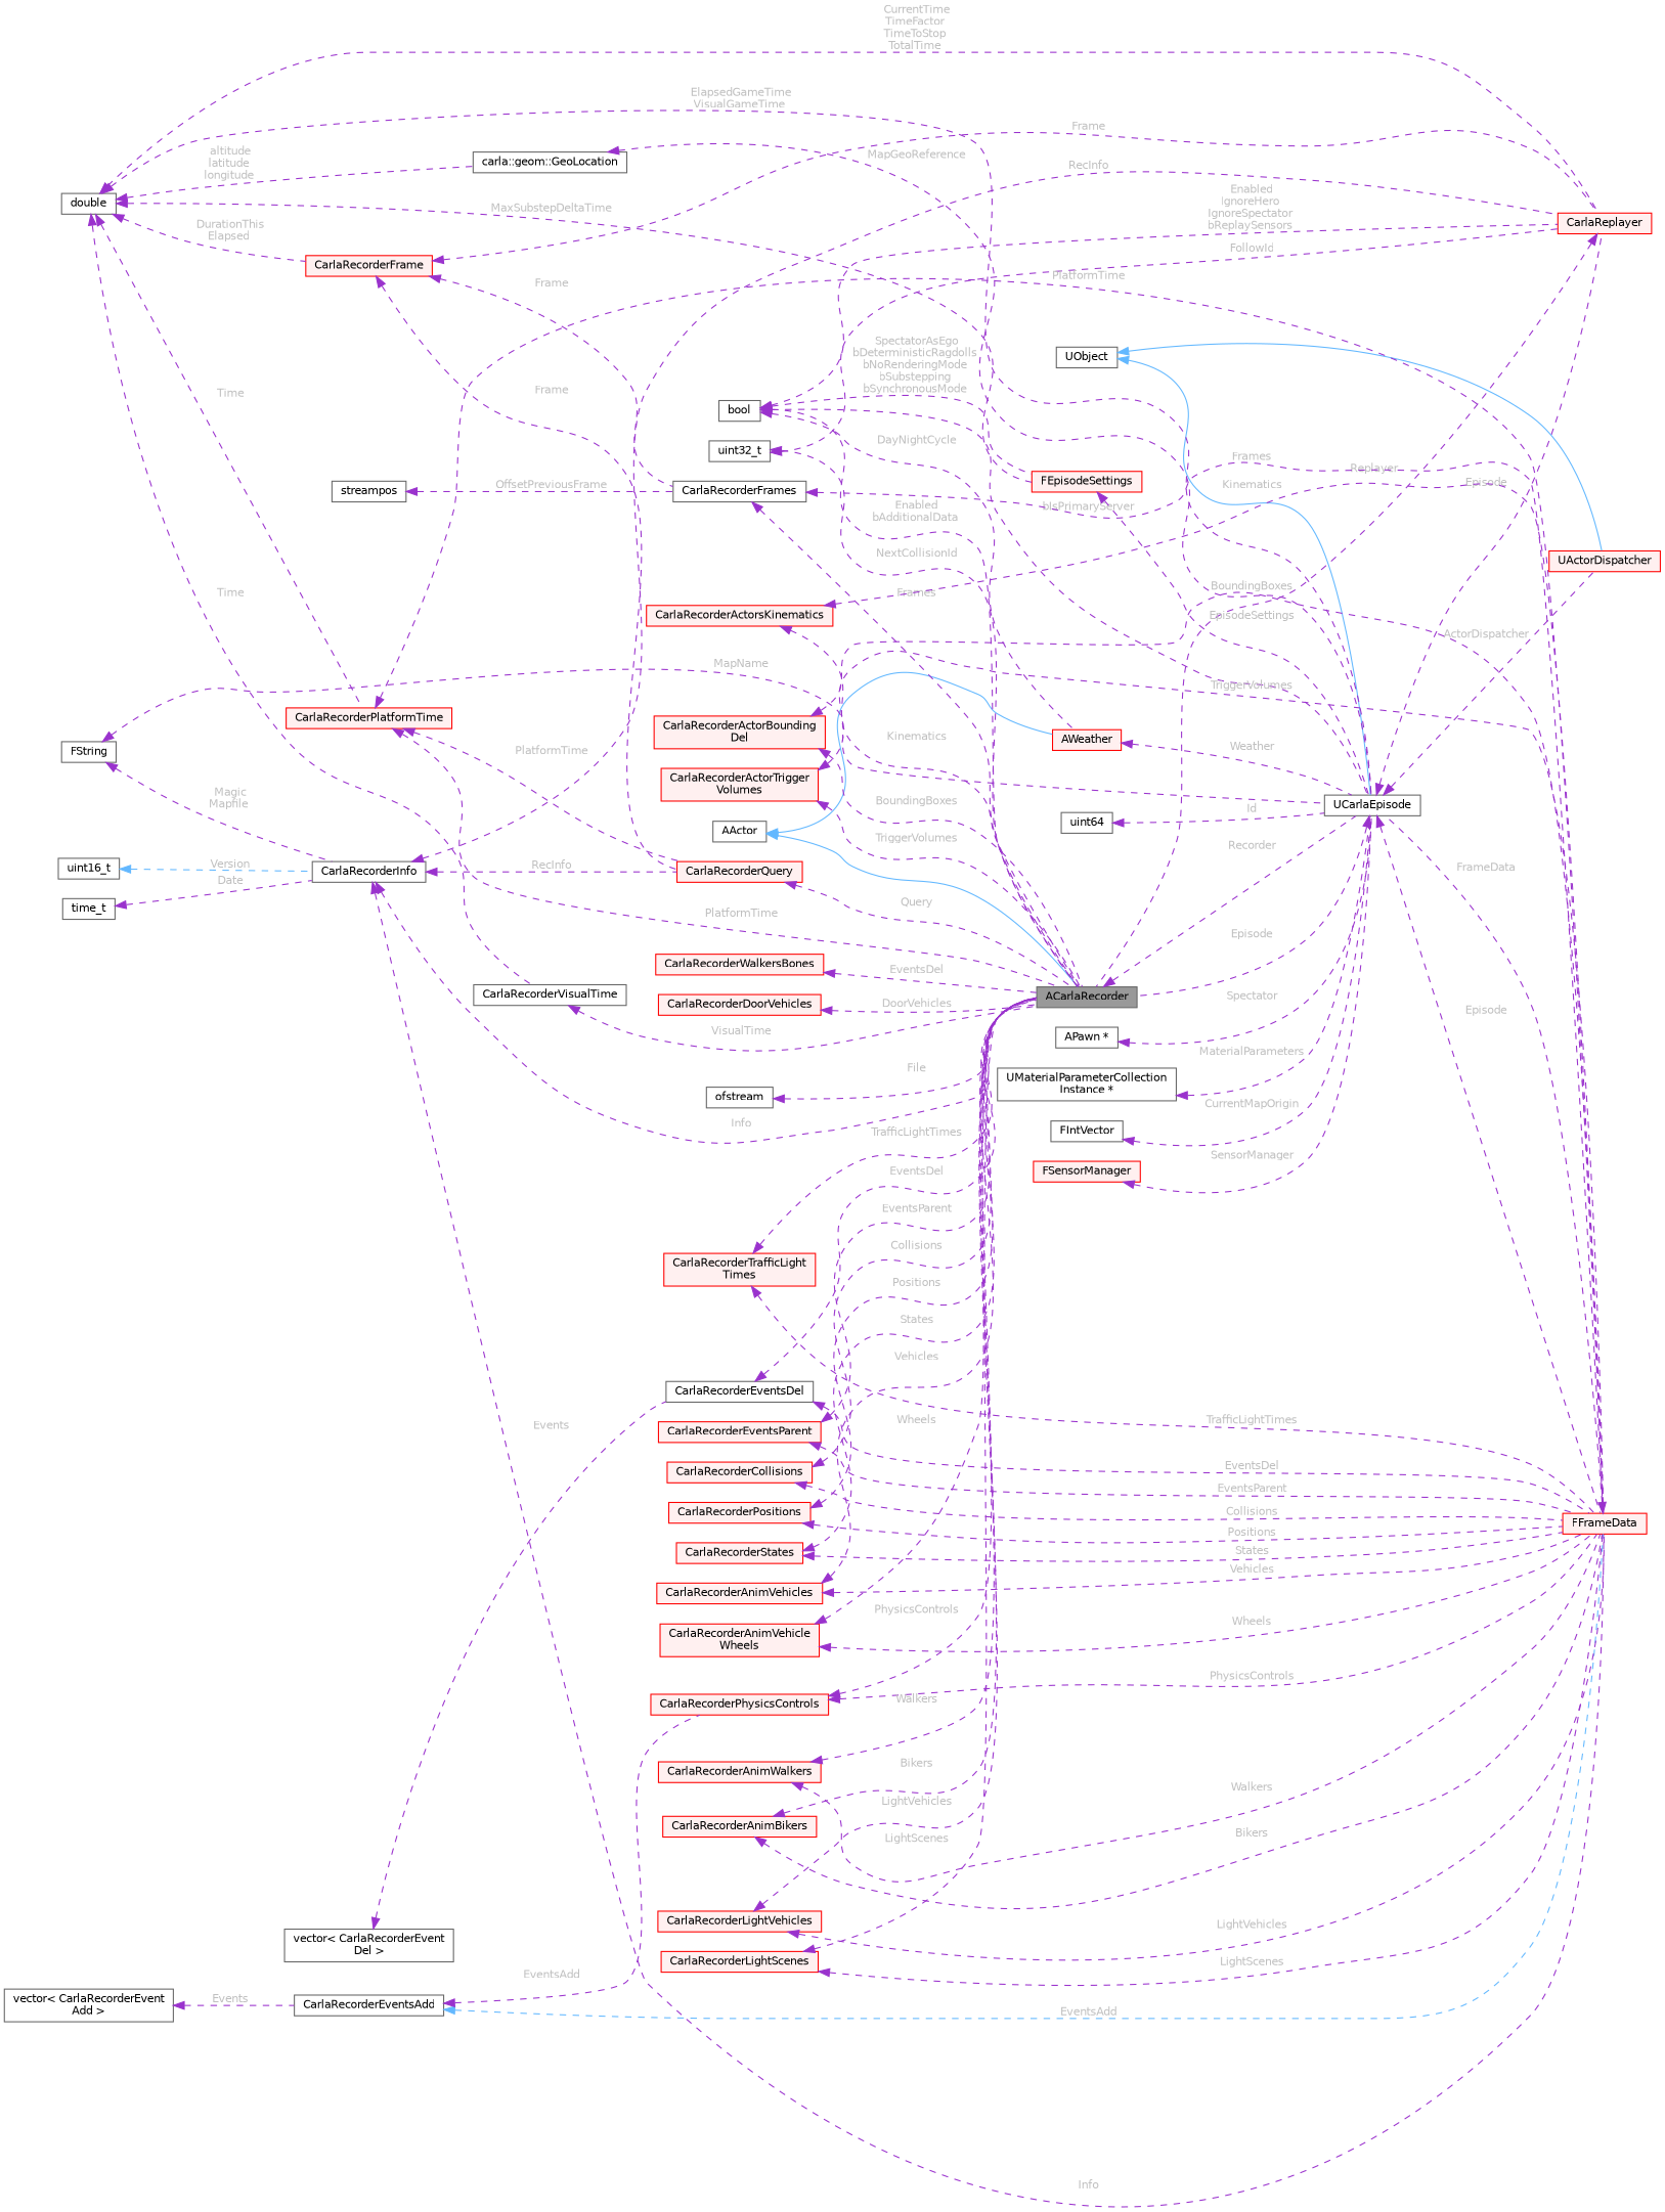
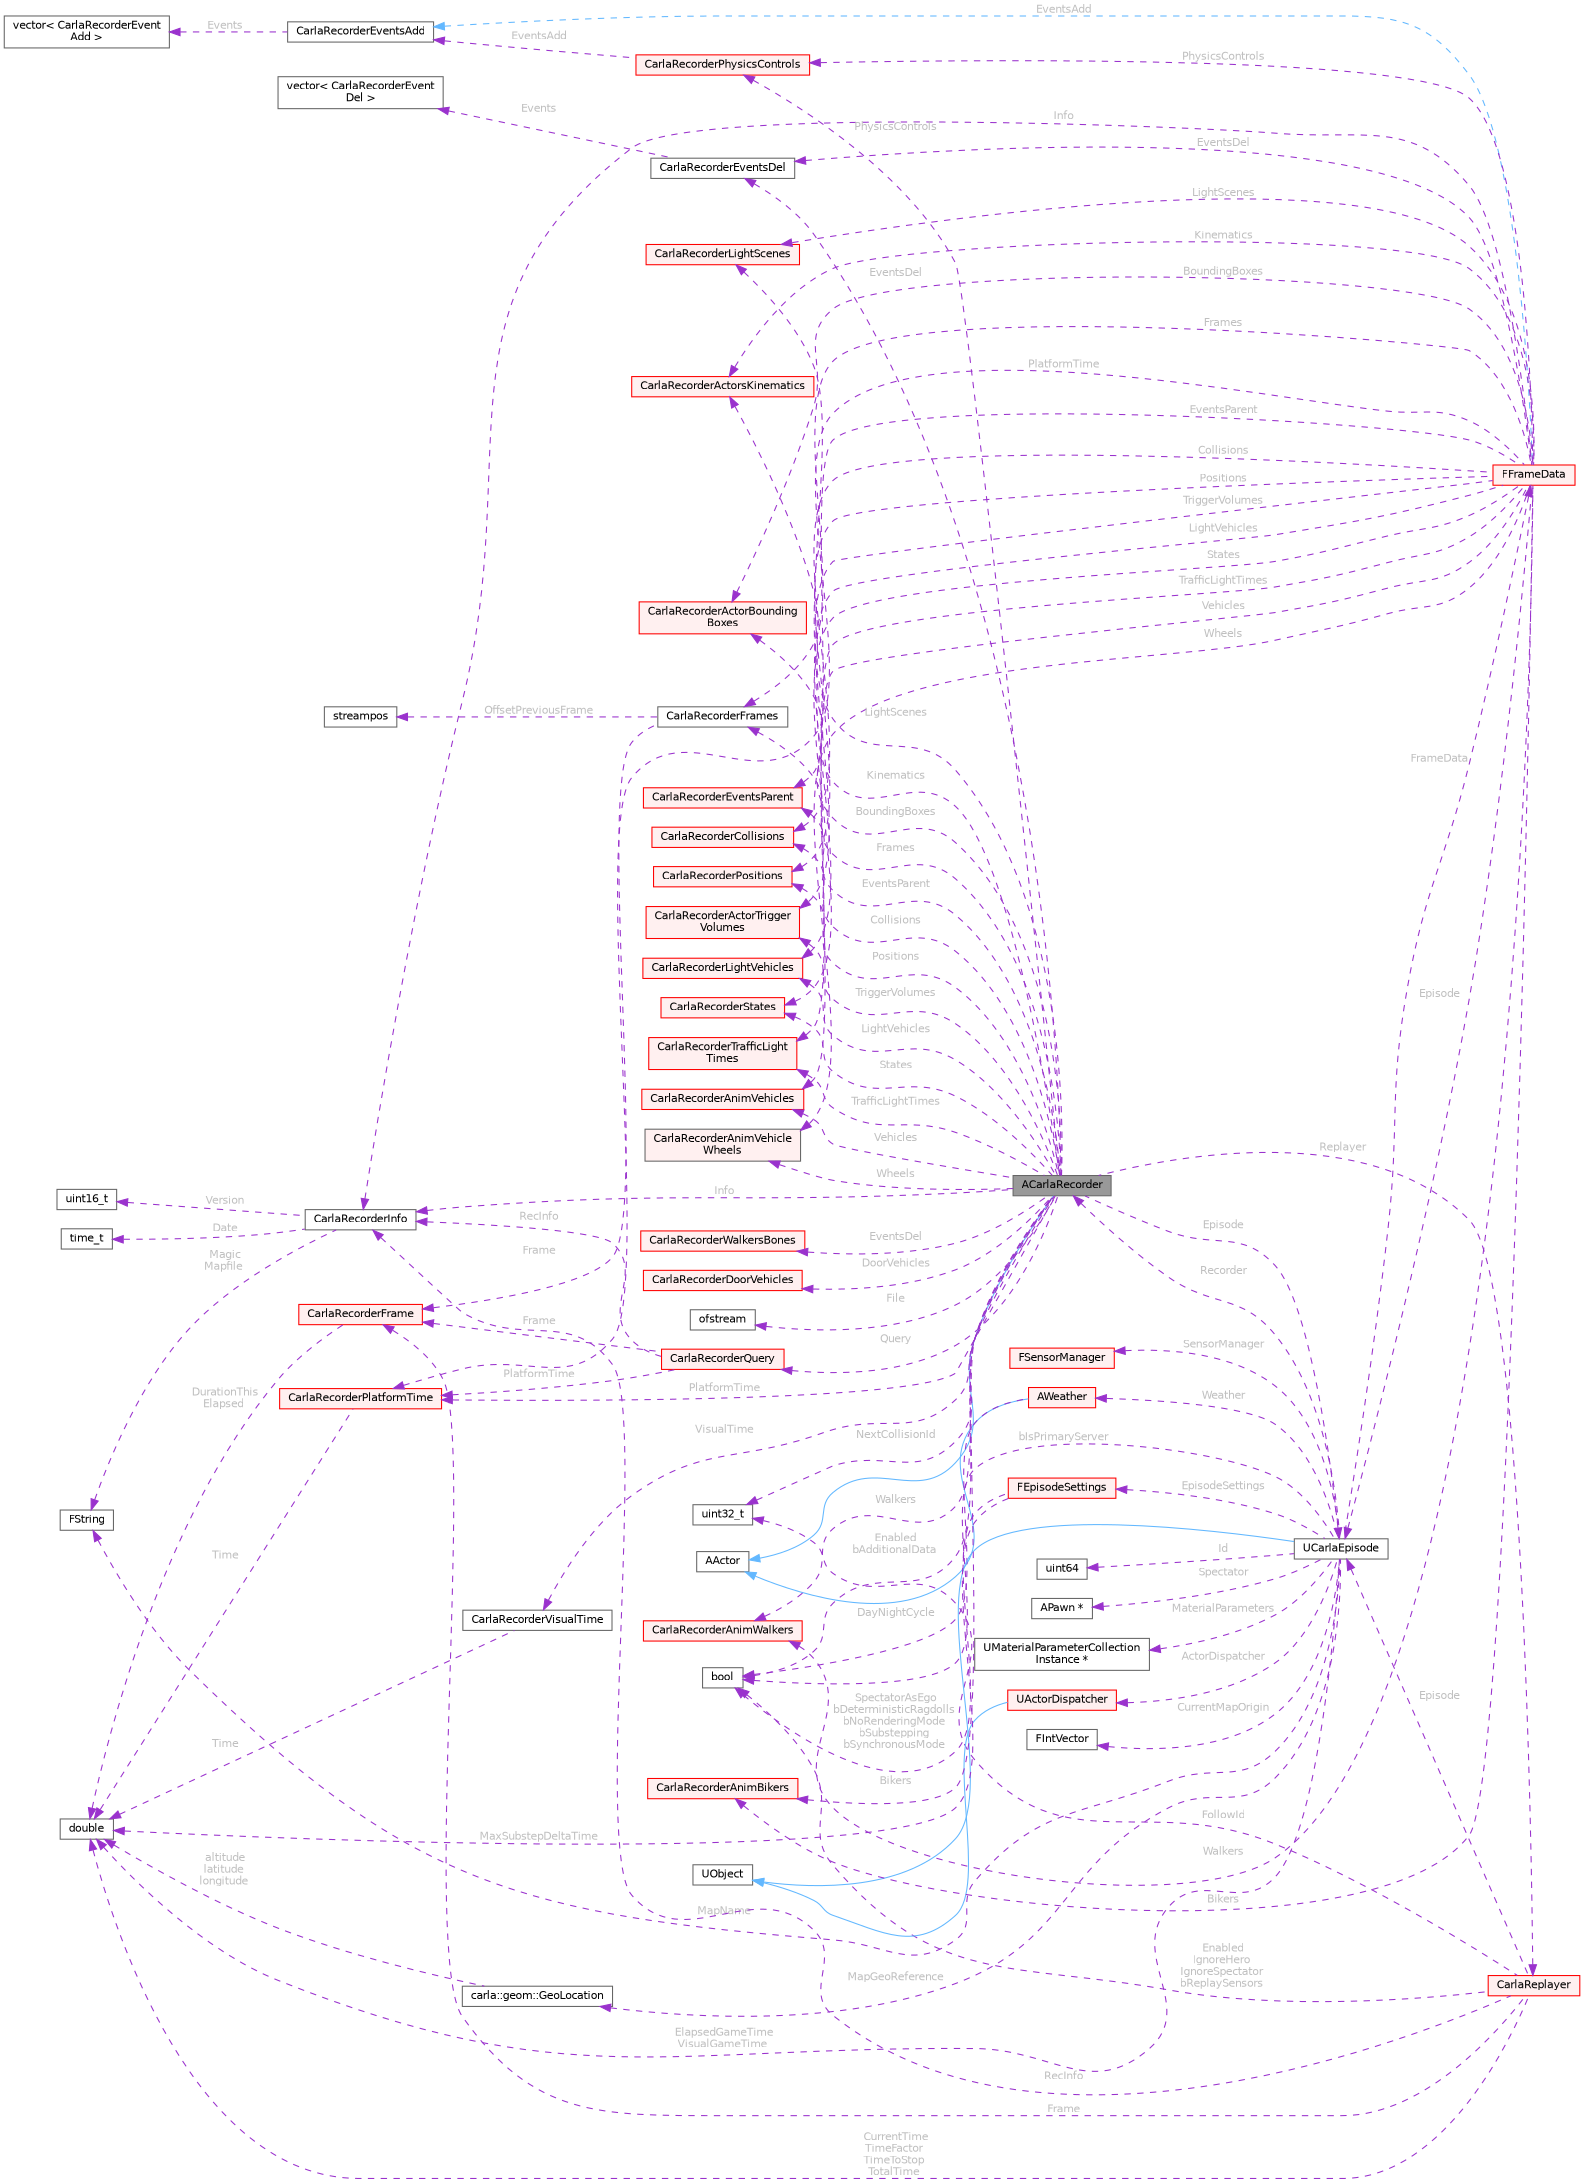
  digraph {
    rankdir=LR
    node [color=red fillcolor="#FFF0F0" fontname=Helvetica fontsize=10 shape=box style=filled]
    edge [color=darkorchid3 dir=back fontcolor=grey fontname=Helvetica fontsize=10 labelfontname=Helvetica labelfontsize=10 style=dashed]
    n1 [color=gray40 fillcolor=grey60 fontcolor=black height=0.2 label=ACarlaRecorder width=0.4]
    n2 [color=gray40 fillcolor=white height=0.2 label=UCarlaEpisode width=0.4]
    n3 [height=0.2 label=CarlaReplayer width=0.4]
    n4 [height=0.2 label=FFrameData width=0.4]
    n5 [color=gray40 fillcolor=white height=0.2 label=AActor width=0.4]
    n6 [height=0.2 label=AWeather width=0.4]
    n7 [color=gray40 fillcolor=white height=0.2 label=bool width=0.4]
    n8 [height=0.2 label=FEpisodeSettings width=0.4]
    n9 [color=gray40 fillcolor=white height=0.2 label=uint32_t width=0.4]
    n10 [color=gray40 fillcolor=white height=0.2 label=ofstream width=0.4]
    n11 [color=gray40 fillcolor=white height=0.2 label=UObject width=0.4]
    n12 [height=0.2 label=UActorDispatcher width=0.4]
    n13 [color=gray40 fillcolor=white height=0.2 label=uint64 width=0.4]
    n14 [color=gray40 fillcolor=white height=0.2 label=double width=0.4]
    n15 [color=gray40 fillcolor=white height=0.2 label="carla::geom::GeoLocation" width=0.4]
    n16 [height=0.2 label=CarlaRecorderFrame width=0.4]
    n17 [height=0.2 label=CarlaRecorderPlatformTime width=0.4]
    n18 [color=gray40 fillcolor=white height=0.2 label=CarlaRecorderVisualTime width=0.4]
    n19 [height=0.2 label=CarlaRecorderQuery width=0.4]
    n20 [color=gray40 fillcolor=white height=0.2 label=CarlaRecorderFrames width=0.4]
    n21 [color=gray40 fillcolor=white height=0.2 label=FString width=0.4]
    n22 [color=gray40 fillcolor=white height=0.2 label=CarlaRecorderInfo width=0.4]
    n23 [color=gray40 fillcolor=white height=0.2 label="APawn *" width=0.4]
    n24 [color=gray40 fillcolor=white height=0.2 label="UMaterialParameterCollection\lInstance *" width=0.4]
    n25 [color=gray40 fillcolor=white height=0.2 label=FIntVector width=0.4]
    n26 [color=gray40 fillcolor=white height=0.2 label=uint16_t width=0.4]
    n27 [color=gray40 fillcolor=white height=0.2 label=time_t width=0.4]
    n28 [color=gray40 fillcolor=white height=0.2 label=streampos width=0.4]
    n29 [color=gray40 fillcolor=white height=0.2 label=CarlaRecorderEventsAdd width=0.4]
    n30 [height=0.2 label=CarlaRecorderPhysicsControls width=0.4]
    n31 [color=gray40 fillcolor=white height=0.2 label="vector\< CarlaRecorderEvent\lAdd \>" width=0.4]
    n32 [color=gray40 fillcolor=white height=0.2 label=CarlaRecorderEventsDel width=0.4]
    n33 [color=gray40 fillcolor=white height=0.2 label="vector\< CarlaRecorderEvent\lDel \>" width=0.4]
    n34 [height=0.2 label=CarlaRecorderEventsParent width=0.4]
    n35 [height=0.2 label=CarlaRecorderCollisions width=0.4]
    n36 [height=0.2 label=CarlaRecorderPositions width=0.4]
    n37 [height=0.2 label=CarlaRecorderStates width=0.4]
    n38 [height=0.2 label=CarlaRecorderAnimVehicles width=0.4]
-   n39 [height=0.2 label="CarlaRecorderAnimVehicle\lWheels" width=0.4]
+   n39 [color=gray40 height=0.2 label="CarlaRecorderAnimVehicle\lWheels" width=0.4]
    n40 [height=0.2 label=CarlaRecorderAnimWalkers width=0.4]
    n41 [height=0.2 label=CarlaRecorderAnimBikers width=0.4]
    n42 [height=0.2 label=CarlaRecorderLightVehicles width=0.4]
    n43 [height=0.2 label=CarlaRecorderLightScenes width=0.4]
    n44 [height=0.2 label=CarlaRecorderActorsKinematics width=0.4]
-   n45 [height=0.2 label="CarlaRecorderActorBounding\lDel" width=0.4]
+   n45 [height=0.2 label="CarlaRecorderActorBounding\lBoxes" width=0.4]
    n46 [height=0.2 label="CarlaRecorderActorTrigger\lVolumes" width=0.4]
    n47 [height=0.2 label="CarlaRecorderTrafficLight\lTimes" width=0.4]
    n48 [height=0.2 label=FSensorManager width=0.4]
    n49 [height=0.2 label=CarlaRecorderWalkersBones width=0.4]
    n50 [height=0.2 label=CarlaRecorderDoorVehicles width=0.4]
    n1 -> n2 [label=" Recorder"]
    n2 -> n1 [label=" Episode"]
    n2 -> n3 [label=" Episode"]
    n2 -> n4 [label=" Episode"]
    n3 -> n1 [label=" Replayer"]
    n4 -> n2 [label=" FrameData"]
    n5 -> n1 [color=steelblue1 style=solid fontcolor=""]
    n5 -> n6 [color=steelblue1 style=solid fontcolor=""]
    n6 -> n2 [label=" Weather"]
    n7 -> n1 [label=" Enabled\nbAdditionalData"]
    n7 -> n2 [label=" bIsPrimaryServer"]
    n7 -> n3 [label=" Enabled\nIgnoreHero\nIgnoreSpectator\nbReplaySensors"]
    n7 -> n6 [label=" DayNightCycle"]
    n7 -> n8 [label=" SpectatorAsEgo\nbDeterministicRagdolls\nbNoRenderingMode\nbSubstepping\nbSynchronousMode"]
    n8 -> n2 [label=" EpisodeSettings"]
    n9 -> n1 [label=" NextCollisionId"]
    n9 -> n3 [label=" FollowId"]
    n10 -> n1 [label=" File"]
    n11 -> n2 [color=steelblue1 style=solid fontcolor=""]
    n11 -> n12 [color=steelblue1 style=solid fontcolor=""]
-   n2 -> n12 [label=" ActorDispatcher"]
+   n12 -> n2 [label=" ActorDispatcher"]
    n13 -> n2 [label=" Id"]
    n14 -> n2 [label=" ElapsedGameTime\nVisualGameTime"]
    n14 -> n3 [label=" CurrentTime\nTimeFactor\nTimeToStop\nTotalTime"]
    n14 -> n8 [label=" MaxSubstepDeltaTime"]
    n14 -> n15 [label=" altitude\nlatitude\nlongitude"]
    n14 -> n16 [label=" DurationThis\nElapsed"]
    n14 -> n17 [label=" Time"]
    n14 -> n18 [label=" Time"]
    n15 -> n2 [label=" MapGeoReference"]
    n16 -> n3 [label=" Frame"]
    n16 -> n19 [label=" Frame"]
    n16 -> n20 [label=" Frame"]
    n17 -> n1 [label=" PlatformTime"]
    n17 -> n4 [label=" PlatformTime"]
    n17 -> n19 [label=" PlatformTime"]
    n18 -> n1 [label=" VisualTime"]
    n19 -> n1 [label=" Query"]
    n20 -> n1 [label=" Frames"]
    n20 -> n4 [label=" Frames"]
    n21 -> n2 [label=" MapName"]
    n21 -> n22 [label=" Magic\nMapfile"]
    n22 -> n1 [label=" Info"]
    n22 -> n3 [label=" RecInfo"]
    n22 -> n4 [label=" Info"]
    n22 -> n19 [label=" RecInfo"]
    n23 -> n2 [label=" Spectator"]
    n24 -> n2 [label=" MaterialParameters"]
    n25 -> n2 [label=" CurrentMapOrigin"]
-   n26 -> n22 [color=steelblue1 label=" Version"]
+   n26 -> n22 [label=" Version"]
    n27 -> n22 [label=" Date"]
    n28 -> n20 [label=" OffsetPreviousFrame"]
    n29 -> n4 [color=steelblue1 label=" EventsAdd"]
    n29 -> n30 [label=" EventsAdd"]
    n30 -> n1 [label=" PhysicsControls"]
    n30 -> n4 [label=" PhysicsControls"]
    n31 -> n29 [label=" Events"]
    n32 -> n1 [label=" EventsDel"]
    n32 -> n4 [label=" EventsDel"]
    n33 -> n32 [label=" Events"]
    n34 -> n1 [label=" EventsParent"]
    n34 -> n4 [label=" EventsParent"]
    n35 -> n1 [label=" Collisions"]
    n35 -> n4 [label=" Collisions"]
    n36 -> n1 [label=" Positions"]
    n36 -> n4 [label=" Positions"]
    n37 -> n1 [label=" States"]
    n37 -> n4 [label=" States"]
    n38 -> n1 [label=" Vehicles"]
    n38 -> n4 [label=" Vehicles"]
    n39 -> n1 [label=" Wheels"]
    n39 -> n4 [label=" Wheels"]
    n40 -> n1 [label=" Walkers"]
    n40 -> n4 [label=" Walkers"]
    n41 -> n1 [label=" Bikers"]
    n41 -> n4 [label=" Bikers"]
    n42 -> n1 [label=" LightVehicles"]
    n42 -> n4 [label=" LightVehicles"]
    n43 -> n1 [label=" LightScenes"]
    n43 -> n4 [label=" LightScenes"]
    n44 -> n1 [label=" Kinematics"]
    n44 -> n4 [label=" Kinematics"]
    n45 -> n1 [label=" BoundingBoxes"]
    n45 -> n4 [label=" BoundingBoxes"]
    n46 -> n1 [label=" TriggerVolumes"]
    n46 -> n4 [label=" TriggerVolumes"]
    n47 -> n1 [label=" TrafficLightTimes"]
    n47 -> n4 [label=" TrafficLightTimes"]
    n48 -> n2 [label=" SensorManager"]
    n49 -> n1 [label=" EventsDel"]
    n50 -> n1 [label=" DoorVehicles"]
  }
